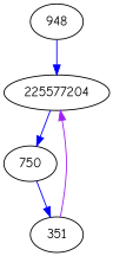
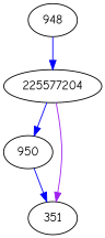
  strict digraph {
    fontname="Comic Neue"
    node [fontname="Comic Neue"]
    edge [color=blue fontname="Comic Neue"]
    225577204
-   950 [label=750]
+   950
    n3 [label=351]
    948
    225577204 -> 950
-   n3 -> 225577204 [color=purple]
+   225577204 -> n3 [color=purple]
    950 -> n3
    948 -> 225577204
  }
